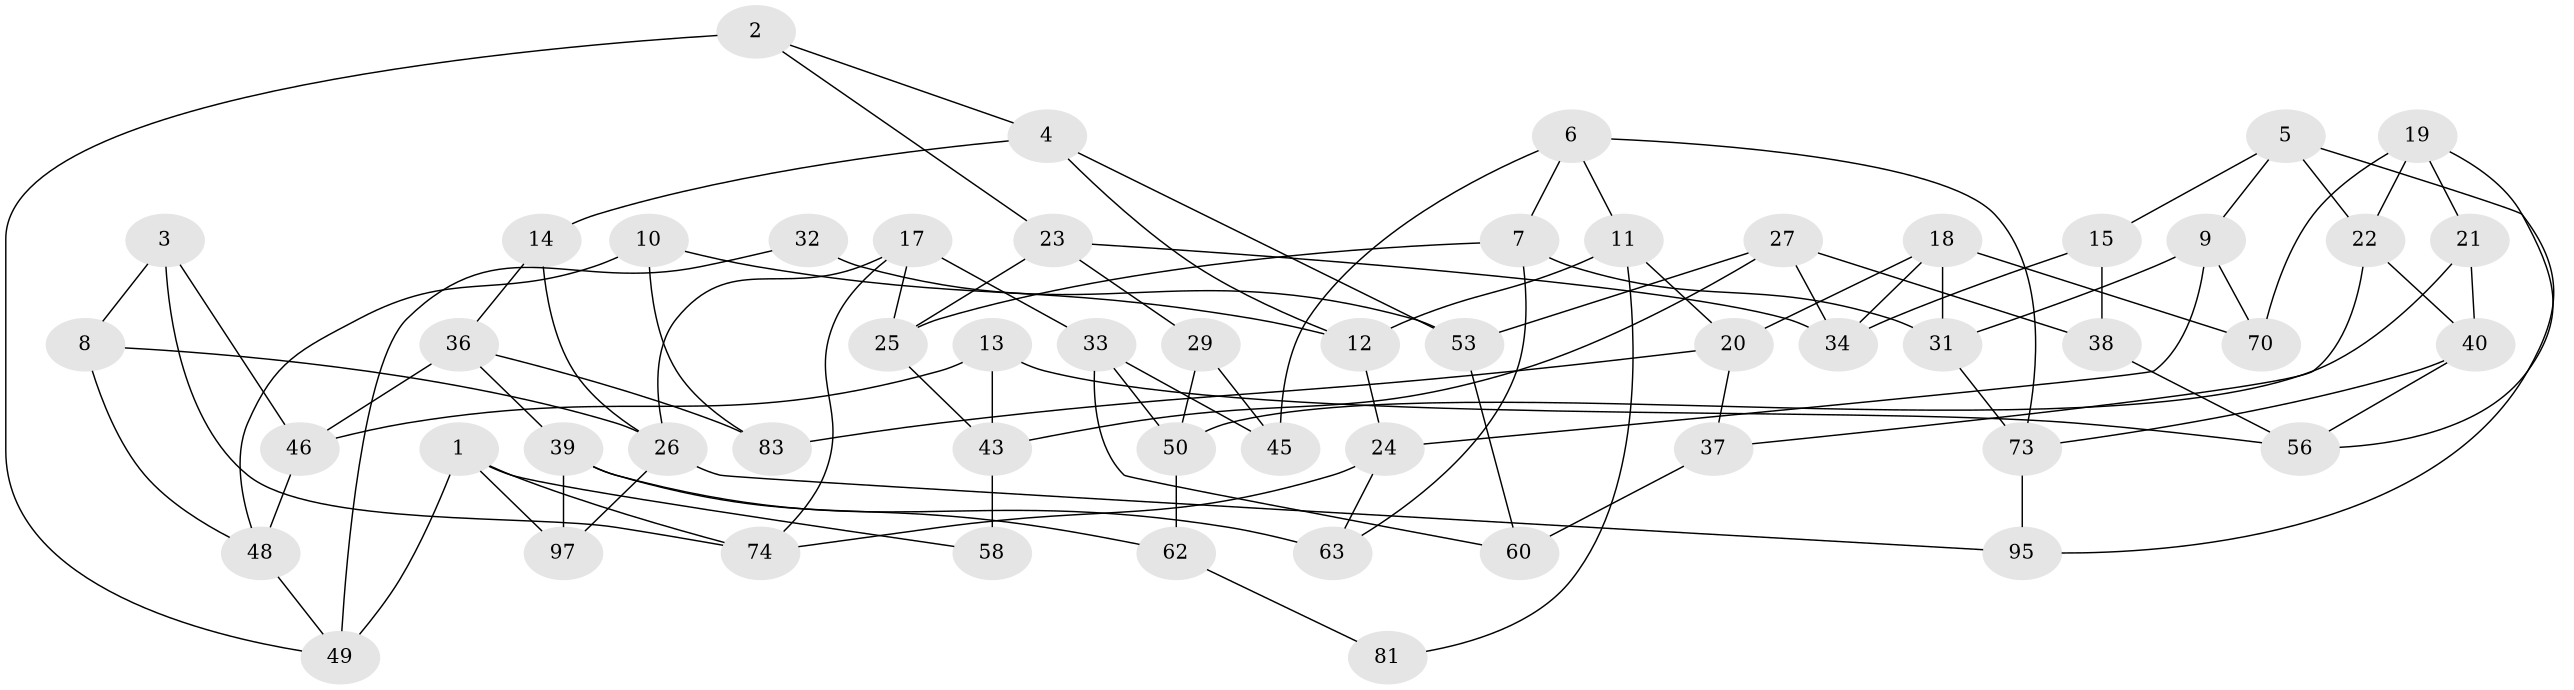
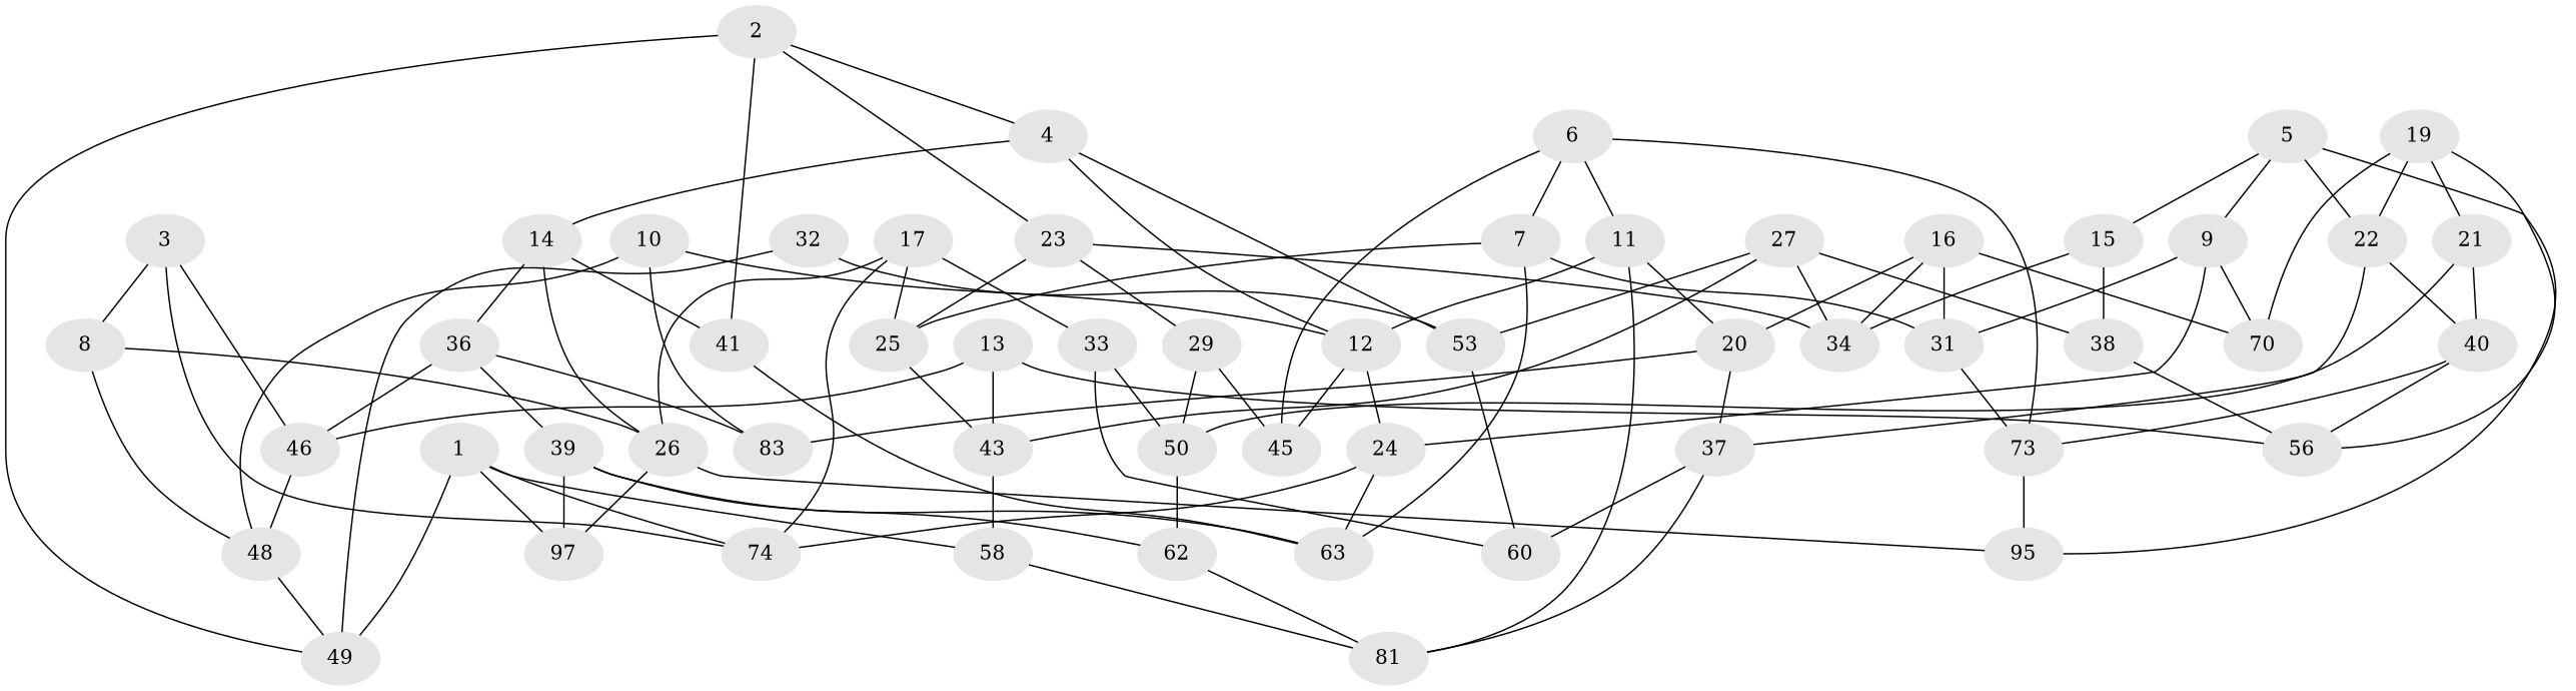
  graph {
    node [color=gray90 style=filled]
    1 [super="+62"]
    49 [super="+51"]
    58
    74 [super="+76"]
    97
    81 [super="+90"]
    2 [super="+91"]
    4 [super="+65"]
    23 [super="+88"]
+   41 [super="+99"]
    12 [super="+69"]
    14 [super="+67"]
    53 [super="+92"]
    25 [super="+100"]
    34 [super="+61"]
    29
    63 [super="+85"]
    3 [super="+35"]
    8
    46 [super="+79"]
    26 [super="+87"]
    48 [super="+72"]
    24 [super="+52"]
    36 [super="+93"]
    60
    5 [super="+30"]
    9 [super="+84"]
    15
    22 [super="+57"]
    95
    31 [super="+66"]
    70
    38 [super="+94"]
    37 [super="+44"]
    40 [super="+71"]
    6 [super="+78"]
    7 [super="+47"]
    11 [super="+59"]
    45
    73 [super="+86"]
    20 [super="+54"]
    43 [super="+55"]
    10 [super="+28"]
    83 [super="+89"]
    13
    56 [super="+96"]
    39 [super="+82"]
    32
    17 [super="+42"]
    33 [super="+80"]
    50 [super="+75"]
-   18 [super="+68"]
+   18 [super="+68" label=16]
    19 [super="+77"]
    21
    n55 [label=62]
    27 [super="+98"]
    1 -- 49
    1 -- 58
    1 -- 74
    1 -- 97
+   58 -- 81
    2 -- 49
    2 -- 4
    2 -- 23
+   2 -- 41
    4 -- 12
    4 -- 14
    4 -- 53
    23 -- 25
    23 -- 34
    23 -- 29
+   41 -- 63
    12 -- 24
+   14 -- 41
    14 -- 26
    14 -- 36
    53 -- 60
    25 -- 43
    29 -- 45
    29 -- 50
    3 -- 74
    3 -- 8
    3 -- 46
    8 -- 26
    8 -- 48
    46 -- 48
    26 -- 97
    26 -- 95
    48 -- 49
    24 -- 74
    24 -- 63
    36 -- 46
    36 -- 83
    36 -- 39
    5 -- 9
    5 -- 15
    5 -- 22
    5 -- 95
    9 -- 24
    9 -- 31
    9 -- 70
    15 -- 34
    15 -- 38
    22 -- 37
    22 -- 40
    31 -- 73
    38 -- 56
+   37 -- 81
    37 -- 60
    40 -- 73
    40 -- 56
    6 -- 7
    6 -- 11
    6 -- 45
    6 -- 73
    7 -- 25
    7 -- 63
    7 -- 31
    11 -- 81
    11 -- 12
    11 -- 20
    73 -- 95
    20 -- 37
    20 -- 83
    43 -- 58
    10 -- 12
    10 -- 48
    10 -- 83 [weight=2]
    13 -- 46
    13 -- 43
    13 -- 56
    39 -- 97
    39 -- 63
    39 -- n55
    32 -- 49
    32 -- 53
    17 -- 74
    17 -- 25
    17 -- 26
    17 -- 33
    33 -- 60
-   33 -- 45
+   12 -- 45
    33 -- 50
    50 -- n55
    18 -- 34
    18 -- 31
    18 -- 70
    18 -- 20
    19 -- 22
    19 -- 70
    19 -- 56
    19 -- 21
    21 -- 40
    21 -- 50
    n55 -- 81
    27 -- 53
    27 -- 34
    27 -- 38
    27 -- 43
  }
